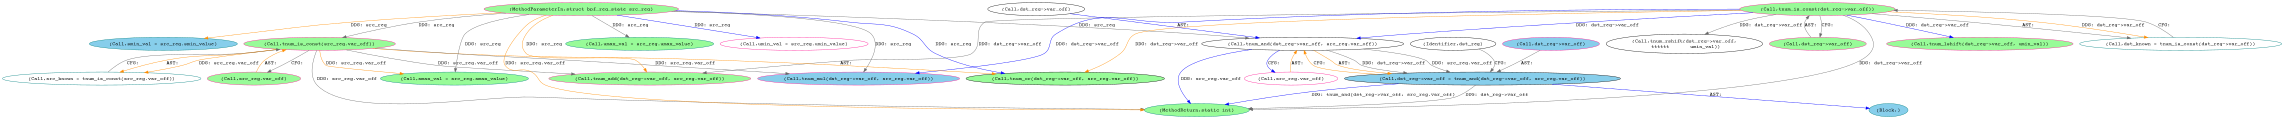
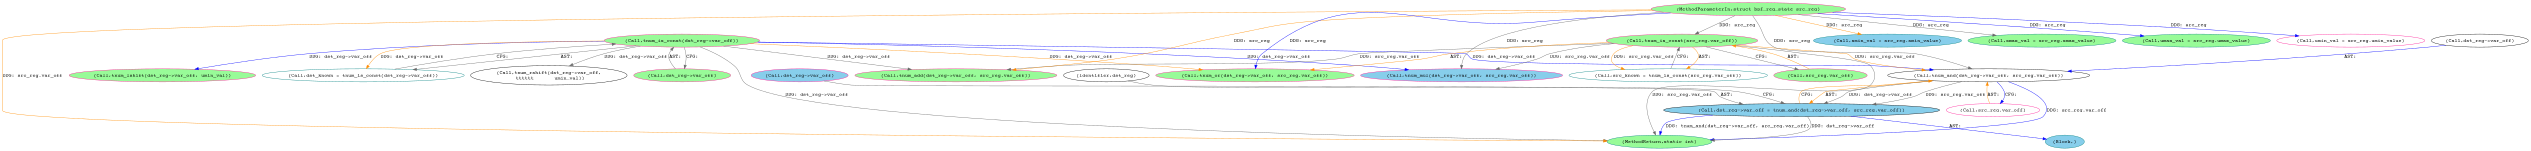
  digraph {
    fontname="Courier Prime"
    node [color=deeppink fillcolor=palegreen fontname="Courier Prime" style=filled]
    edge [color=gray40 fontname="Courier Prime"]
    n1 [color=black fillcolor=white label="(Call,tnum_and(dst_reg->var_off, src_reg.var_off))"]
    n2 [color=black fillcolor=skyblue label="(Call,dst_reg->var_off = tnum_and(dst_reg->var_off, src_reg.var_off))"]
    n3 [color=teal label="(MethodReturn,static int)"]
    n4 [fillcolor=white label="(Call,src_reg.var_off)"]
    n5 [color=teal fillcolor=skyblue label="(Block,)"]
    n6 [label="(Call,tnum_is_const(dst_reg->var_off))"]
    n7 [label="(Call,dst_reg->var_off)"]
    n8 [label="(Call,tnum_add(dst_reg->var_off, src_reg.var_off))"]
    n9 [label="(Call,tnum_lshift(dst_reg->var_off, umin_val))"]
-   n10 [color=black label="(Call,tnum_or(dst_reg->var_off, src_reg.var_off))"]
+   n10 [label="(Call,tnum_or(dst_reg->var_off, src_reg.var_off))"]
    n11 [color=teal fillcolor=white label="(Call,dst_known = tnum_is_const(dst_reg->var_off))"]
    n12 [color=black fillcolor=white label="(Call,tnum_rshift(dst_reg->var_off,\n \t\t\t\t\t\t       umin_val))"]
    n13 [fillcolor=skyblue label="(Call,tnum_mul(dst_reg->var_off, src_reg.var_off))"]
    n14 [label="(Call,tnum_is_const(src_reg.var_off))"]
    n15 [label="(Call,src_reg.var_off)"]
    n16 [color=teal fillcolor=white label="(Call,src_known = tnum_is_const(src_reg.var_off))"]
    n17 [label="(MethodParameterIn,struct bpf_reg_state src_reg)"]
    n18 [color=teal fillcolor=skyblue label="(Call,smin_val = src_reg.smin_value)"]
    n19 [color=teal label="(Call,smax_val = src_reg.smax_value)"]
    n20 [color=teal label="(Call,umax_val = src_reg.umax_value)"]
    n21 [fillcolor=white label="(Call,umin_val = src_reg.umin_value)"]
    n22 [fillcolor=skyblue label="(Call,dst_reg->var_off)"]
    n23 [color=black fillcolor=white label="(Call,dst_reg->var_off)"]
    n24 [color=black fillcolor=white label="(Identifier,dst_reg)"]
    n1 -> n2 [color=darkorange label="AST: "]
    n1 -> n2 [label="DDG: dst_reg->var_off"]
    n1 -> n2 [label="DDG: src_reg.var_off"]
    n1 -> n3 [color=blue label="DDG: src_reg.var_off"]
    n1 -> n4 [color=blue label="CFG: "]
    n2 -> n1 [color=darkorange label="CFG: "]
    n2 -> n3 [color=blue label="DDG: tnum_and(dst_reg->var_off, src_reg.var_off)"]
    n2 -> n3 [label="DDG: dst_reg->var_off"]
    n2 -> n5 [color=blue label="AST: "]
    n4 -> n1 [color=darkorange label="AST: "]
    n6 -> n1 [color=blue label="DDG: dst_reg->var_off"]
    n6 -> n3 [label="DDG: dst_reg->var_off"]
    n6 -> n7 [label="CFG: "]
    n6 -> n8 [label="DDG: dst_reg->var_off"]
    n6 -> n9 [color=blue label="DDG: dst_reg->var_off"]
    n6 -> n10 [color=darkorange label="DDG: dst_reg->var_off"]
    n6 -> n11 [label="AST: "]
    n6 -> n11 [color=darkorange label="DDG: dst_reg->var_off"]
    n6 -> n12 [label="DDG: dst_reg->var_off"]
    n6 -> n13 [color=blue label="DDG: dst_reg->var_off"]
    n7 -> n6 [label="AST: "]
    n11 -> n6 [label="CFG: "]
-   n14 -> n19 [color=darkorange label="DDG: src_reg.var_off"]
+   n14 -> n1 [color=darkorange label="DDG: src_reg.var_off"]
    n14 -> n3 [label="DDG: src_reg.var_off"]
    n14 -> n8 [label="DDG: src_reg.var_off"]
    n14 -> n10 [color=darkorange label="AST: "]
    n14 -> n13 [label="DDG: src_reg.var_off"]
    n14 -> n15 [label="CFG: "]
    n14 -> n16 [color=darkorange label="AST: "]
    n14 -> n16 [color=darkorange label="DDG: src_reg.var_off"]
    n15 -> n14 [color=darkorange label="AST: "]
    n16 -> n14 [label="CFG: "]
    n17 -> n1 [label="DDG: src_reg"]
    n17 -> n3 [color=darkorange label="DDG: src_reg.var_off"]
    n17 -> n8 [color=darkorange label="DDG: src_reg"]
    n17 -> n10 [color=blue label="DDG: src_reg"]
    n17 -> n13 [label="DDG: src_reg"]
    n17 -> n14 [label="DDG: src_reg"]
    n17 -> n18 [color=darkorange label="DDG: src_reg"]
    n17 -> n19 [label="DDG: src_reg"]
-   n17 -> n20 [label="DDG: src_reg"]
+   n17 -> n20 [color=blue label="DDG: src_reg"]
    n17 -> n21 [color=blue label="DDG: src_reg"]
    n22 -> n2 [label="AST: "]
    n23 -> n1 [color=blue label="AST: "]
    n24 -> n2 [label="CFG: "]
  }
